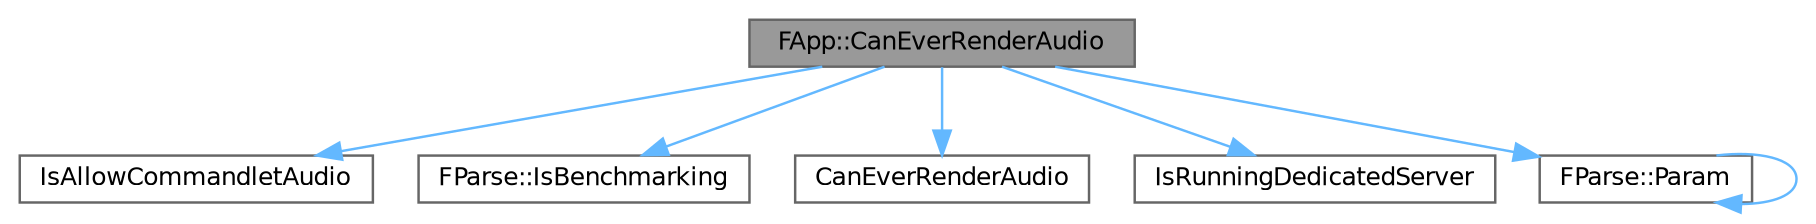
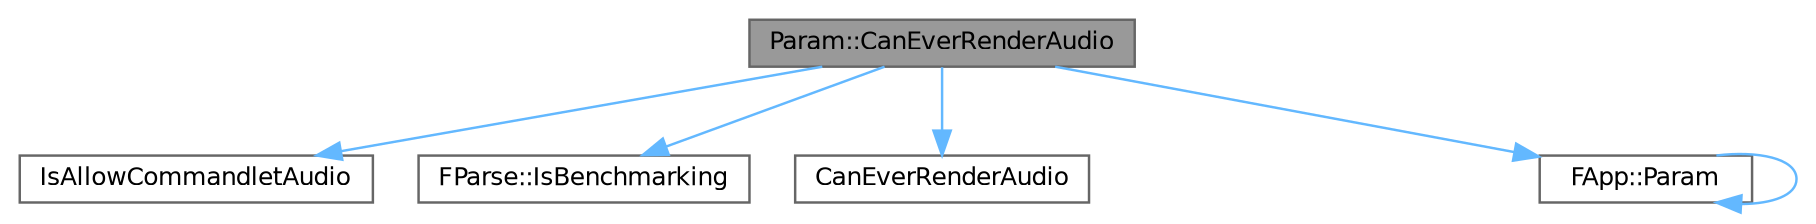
  digraph {
    rankdir=TB
    node [color=grey40 fillcolor=white fontname=Helvetica fontsize=10 shape=box style=filled]
    edge [color=steelblue1 fontname=Helvetica fontsize=10 labelfontname=Helvetica labelfontsize=10 style=solid]
-   n1 [color=gray40 fillcolor=grey60 fontcolor=black height=0.2 label="FApp::CanEverRenderAudio" width=0.4]
+   n1 [color=gray40 fillcolor=grey60 fontcolor=black height=0.2 label="Param::CanEverRenderAudio" width=0.4]
    n2 [height=0.2 label=IsAllowCommandletAudio width=0.4]
    n3 [height=0.2 label="FParse::IsBenchmarking" width=0.4]
    n4 [height=0.2 label=CanEverRenderAudio width=0.4]
-   n5 [height=0.2 label=IsRunningDedicatedServer width=0.4]
-   n6 [height=0.2 label="FParse::Param" width=0.4]
+   n6 [height=0.2 label="FApp::Param" width=0.4]
    n1 -> n2
    n1 -> n3
    n1 -> n4
-   n1 -> n5
    n1 -> n6
    n6 -> n6
  }
